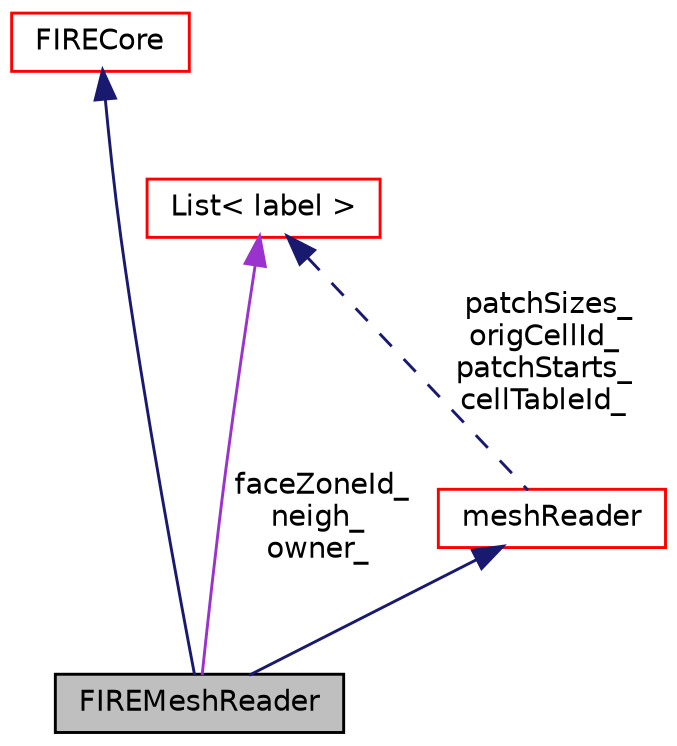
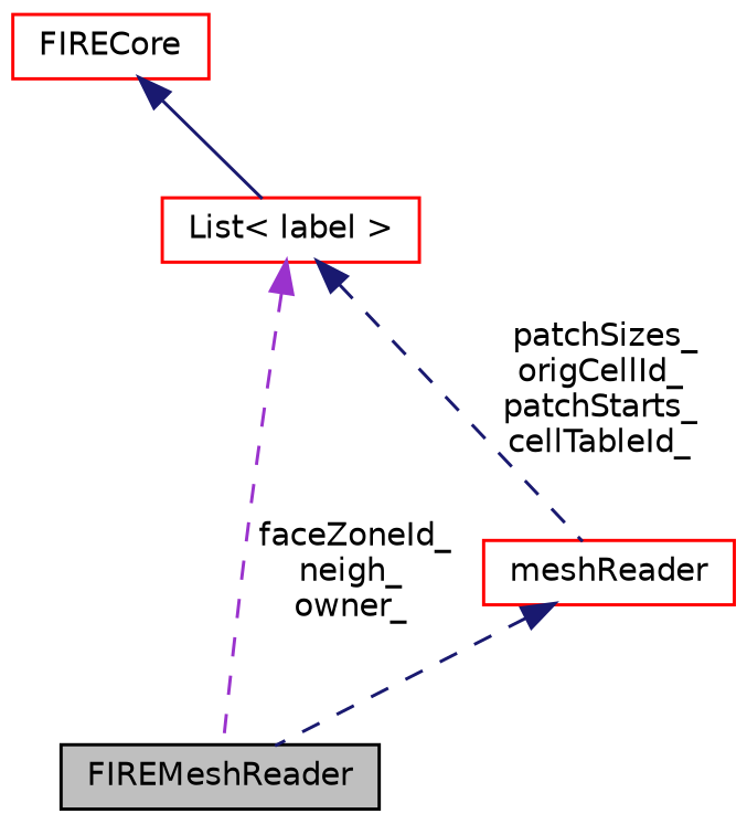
  digraph {
    node [color=red fontname=Helvetica fontsize=10 shape=record]
    edge [color=midnightblue dir=back fontname=Helvetica fontsize=10 labelfontname=Helvetica labelfontsize=10 style=solid]
    n1 [color=black fillcolor=grey75 fontcolor=black height=0.2 label=FIREMeshReader style=filled width=0.4]
    n2 [height=0.2 label=meshReader width=0.4]
    n3 [height=0.2 label="List\< label \>" width=0.4]
    n4 [height=0.2 label=FIRECore width=0.4]
-   n2 -> n1
-   n3 -> n1 [color=darkorchid3 label=" faceZoneId_\nneigh_\nowner_"]
+   n2 -> n1 [style=dashed]
+   n3 -> n1 [color=darkorchid3 label=" faceZoneId_\nneigh_\nowner_" style=dashed]
    n3 -> n2 [label=" patchSizes_\norigCellId_\npatchStarts_\ncellTableId_" style=dashed]
-   n4 -> n1
+   n4 -> n3
  }
